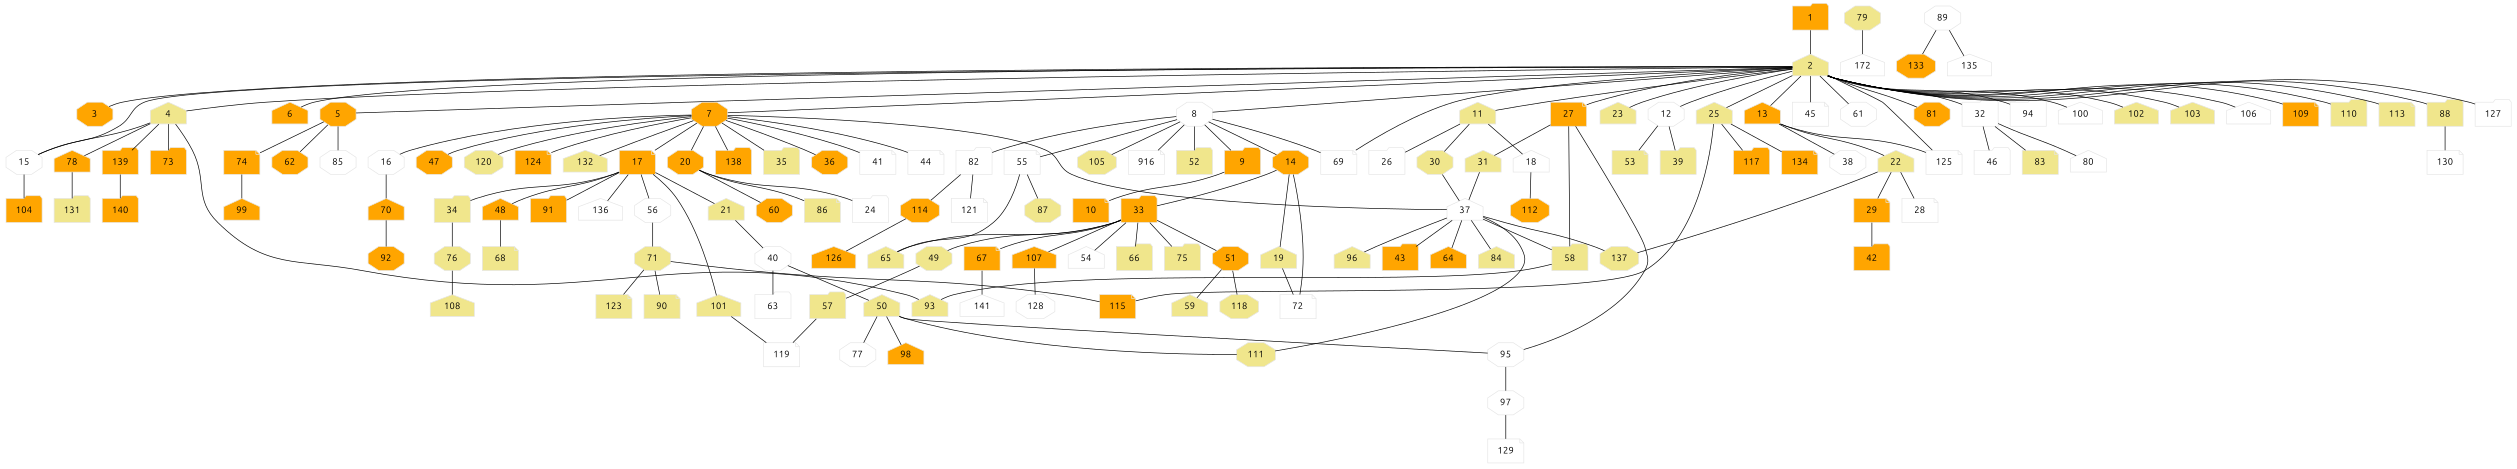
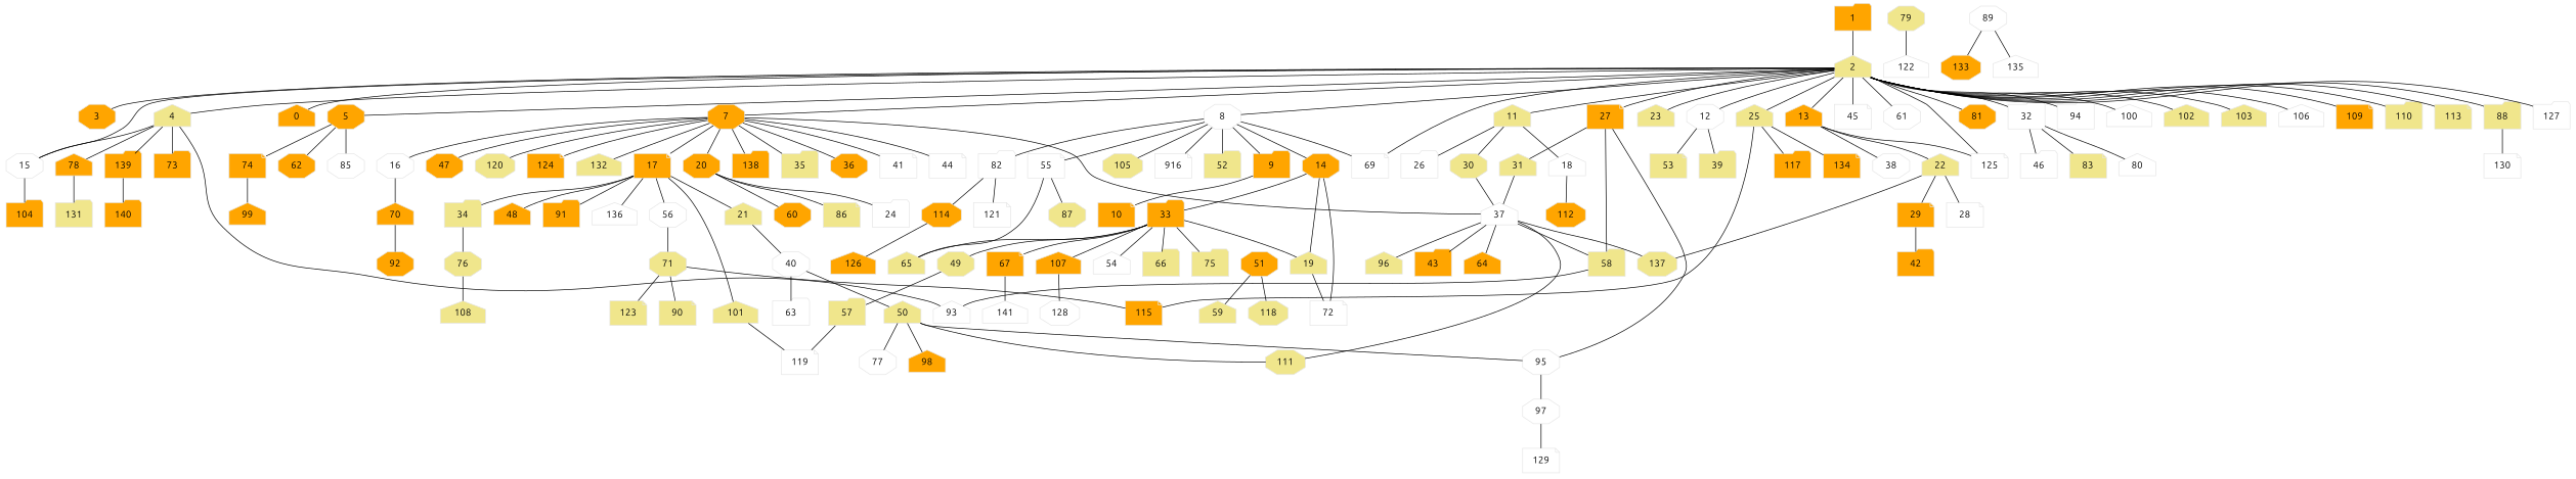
  graph {
    fontname=Ubuntu
    node [color=gray90 fillcolor=khaki fontname=Ubuntu shape=house style=filled]
    edge [fontname=Ubuntu]
    1 [fillcolor=orange shape=folder]
    2
    3 [fillcolor=orange shape=octagon]
    4
    5 [fillcolor=orange shape=octagon]
-   6 [fillcolor=orange]
+   6 [fillcolor=orange label=0]
    7 [fillcolor=orange shape=octagon]
    8 [fillcolor=white shape=octagon]
    11
    12 [fillcolor=white shape=octagon]
    13 [fillcolor=orange]
    15 [fillcolor=white shape=octagon]
    23
    25
    27 [fillcolor=orange shape=note]
    32 [fillcolor=white shape=folder]
    45 [fillcolor=white shape=note]
    61 [fillcolor=white shape=octagon]
    69 [fillcolor=white shape=note]
    81 [fillcolor=orange shape=octagon]
    88 [shape=folder]
    94 [fillcolor=white shape=folder]
    100 [fillcolor=white]
    102
    103
    106 [fillcolor=white]
    109 [fillcolor=orange shape=note]
    110 [shape=folder]
    113 [shape=note]
    125 [fillcolor=white shape=note]
    127 [fillcolor=white shape=folder]
    73 [fillcolor=orange shape=folder]
    78 [fillcolor=orange]
-   93
+   93 [fillcolor=white]
    139 [fillcolor=orange shape=folder]
    62 [fillcolor=orange shape=octagon]
    74 [fillcolor=orange shape=note]
    85 [fillcolor=white shape=octagon]
    16 [fillcolor=white shape=octagon]
    17 [fillcolor=orange shape=note]
    20 [fillcolor=orange shape=octagon]
    35 [shape=folder]
    36 [fillcolor=orange shape=octagon]
    37 [fillcolor=white]
    41 [fillcolor=white shape=note]
    44 [fillcolor=white shape=note]
    47 [fillcolor=orange shape=octagon]
    120 [shape=octagon]
    124 [fillcolor=orange shape=note]
    132
    138 [fillcolor=orange shape=folder]
    9 [fillcolor=orange shape=folder]
    14 [fillcolor=orange shape=octagon]
    52 [shape=folder]
    55 [fillcolor=white shape=note]
    82 [fillcolor=white shape=folder]
    105 [shape=octagon]
    n58 [fillcolor=white label=916 shape=note]
    18 [fillcolor=white]
    26 [fillcolor=white shape=folder]
    30 [shape=octagon]
    39 [shape=folder]
    53 [shape=note]
    22
    38 [fillcolor=white shape=octagon]
    104 [fillcolor=orange shape=folder]
    115 [fillcolor=orange shape=note]
    117 [fillcolor=orange shape=folder]
    134 [fillcolor=orange shape=note]
    31
    58 [shape=folder]
    95 [fillcolor=white shape=octagon]
    46 [fillcolor=white shape=folder]
    80 [fillcolor=white]
    83 [shape=note]
    130 [fillcolor=white shape=note]
    131 [shape=folder]
    140 [fillcolor=orange shape=folder]
    99 [fillcolor=orange]
    70 [fillcolor=orange]
    21
    34 [shape=folder]
    48 [fillcolor=orange]
    56 [fillcolor=white shape=octagon]
    91 [fillcolor=orange shape=folder]
    101
    136 [fillcolor=white]
    24 [fillcolor=white shape=folder]
    60 [fillcolor=orange shape=octagon]
    86 [shape=note]
    137 [shape=octagon]
    43 [fillcolor=orange shape=folder]
    64 [fillcolor=orange]
-   84
    96
    111 [shape=octagon]
    10 [fillcolor=orange shape=note]
    19
    33 [fillcolor=orange shape=folder]
    72 [fillcolor=white shape=note]
    65
    87 [shape=octagon]
    79 [shape=octagon]
-   122 [fillcolor=white label=172]
+   122 [fillcolor=white]
    114 [fillcolor=orange shape=octagon]
    121 [fillcolor=white shape=note]
    112 [fillcolor=orange shape=octagon]
    28 [fillcolor=white shape=note]
    29 [fillcolor=orange shape=note]
    49 [shape=octagon]
    51 [fillcolor=orange shape=octagon]
    54 [fillcolor=white]
    66 [shape=folder]
    67 [fillcolor=orange shape=note]
    75 [shape=folder]
    107 [fillcolor=orange]
    92 [fillcolor=orange shape=octagon]
    40 [fillcolor=white shape=octagon]
    76 [shape=octagon]
-   68 [shape=note]
    71 [shape=octagon]
    119 [fillcolor=white shape=note]
    89 [fillcolor=white shape=octagon]
    133 [fillcolor=orange shape=octagon]
    135 [fillcolor=white]
    50
    63 [fillcolor=white shape=folder]
    42 [fillcolor=orange shape=folder]
    97 [fillcolor=white shape=octagon]
    57 [shape=folder]
    59
    118 [shape=octagon]
    141 [fillcolor=white]
    128 [fillcolor=white shape=octagon]
    108
    77 [fillcolor=white shape=octagon]
    98 [fillcolor=orange]
    90 [shape=note]
    123 [shape=note]
    126 [fillcolor=orange]
    129 [fillcolor=white shape=note]
    1 -- 2
    2 -- 3
    2 -- 4
    2 -- 5
    2 -- 6
    2 -- 7
    2 -- 8
    2 -- 11
    2 -- 12
    2 -- 13
    2 -- 15
    2 -- 23
    2 -- 25
    2 -- 27
    2 -- 32
    2 -- 45
    2 -- 61
    2 -- 69
    2 -- 81
    2 -- 88
    2 -- 94
    2 -- 100
    2 -- 102
    2 -- 103
    2 -- 106
    2 -- 109
    2 -- 110
    2 -- 113
    2 -- 125
    2 -- 127
    4 -- 15
    4 -- 73
    4 -- 78
    4 -- 93
    4 -- 139
    5 -- 62
    5 -- 74
    5 -- 85
    7 -- 16
    7 -- 17
    7 -- 20
    7 -- 35
    7 -- 36
    7 -- 37
    7 -- 41
    7 -- 44
    7 -- 47
    7 -- 120
    7 -- 124
    7 -- 132
    7 -- 138
    8 -- 69
    8 -- 9
    8 -- 14
    8 -- 52
    8 -- 55
    8 -- 82
    8 -- 105
    8 -- n58
    11 -- 18
    11 -- 26
    11 -- 30
    12 -- 39
    12 -- 53
    13 -- 125
    13 -- 22
    13 -- 38
    15 -- 104
    25 -- 115
    25 -- 117
    25 -- 134
    27 -- 31
    27 -- 58
    27 -- 95
    32 -- 46
    32 -- 80
    32 -- 83
    88 -- 130
    78 -- 131
    139 -- 140
    74 -- 99
    16 -- 70
    17 -- 21
    17 -- 34
    17 -- 48
    17 -- 56
    17 -- 91
    17 -- 101
    17 -- 136
    20 -- 24
    20 -- 60
    20 -- 86
    37 -- 58
    37 -- 137
    37 -- 43
    37 -- 64
-   37 -- 84
    37 -- 96
    37 -- 111
    9 -- 10
    14 -- 19
    14 -- 33
    14 -- 72
    55 -- 65
    55 -- 87
    82 -- 114
    82 -- 121
    18 -- 112
    30 -- 37
    22 -- 137
    22 -- 28
    22 -- 29
    31 -- 37
    58 -- 93
    95 -- 97
    70 -- 92
    21 -- 40
    34 -- 76
-   48 -- 68
    56 -- 71
    101 -- 119
    19 -- 72
    33 -- 65
    33 -- 49
-   33 -- 51
+   33 -- 19
    33 -- 54
    33 -- 66
    33 -- 67
    33 -- 75
    33 -- 107
    79 -- 122
    114 -- 126
    29 -- 42
    49 -- 57
    51 -- 59
    51 -- 118
    67 -- 141
    107 -- 128
    40 -- 50
    40 -- 63
    76 -- 108
    71 -- 115
    71 -- 90
    71 -- 123
    89 -- 133
    89 -- 135
    50 -- 95
    50 -- 111
    50 -- 77
    50 -- 98
    97 -- 129
    57 -- 119
  }
